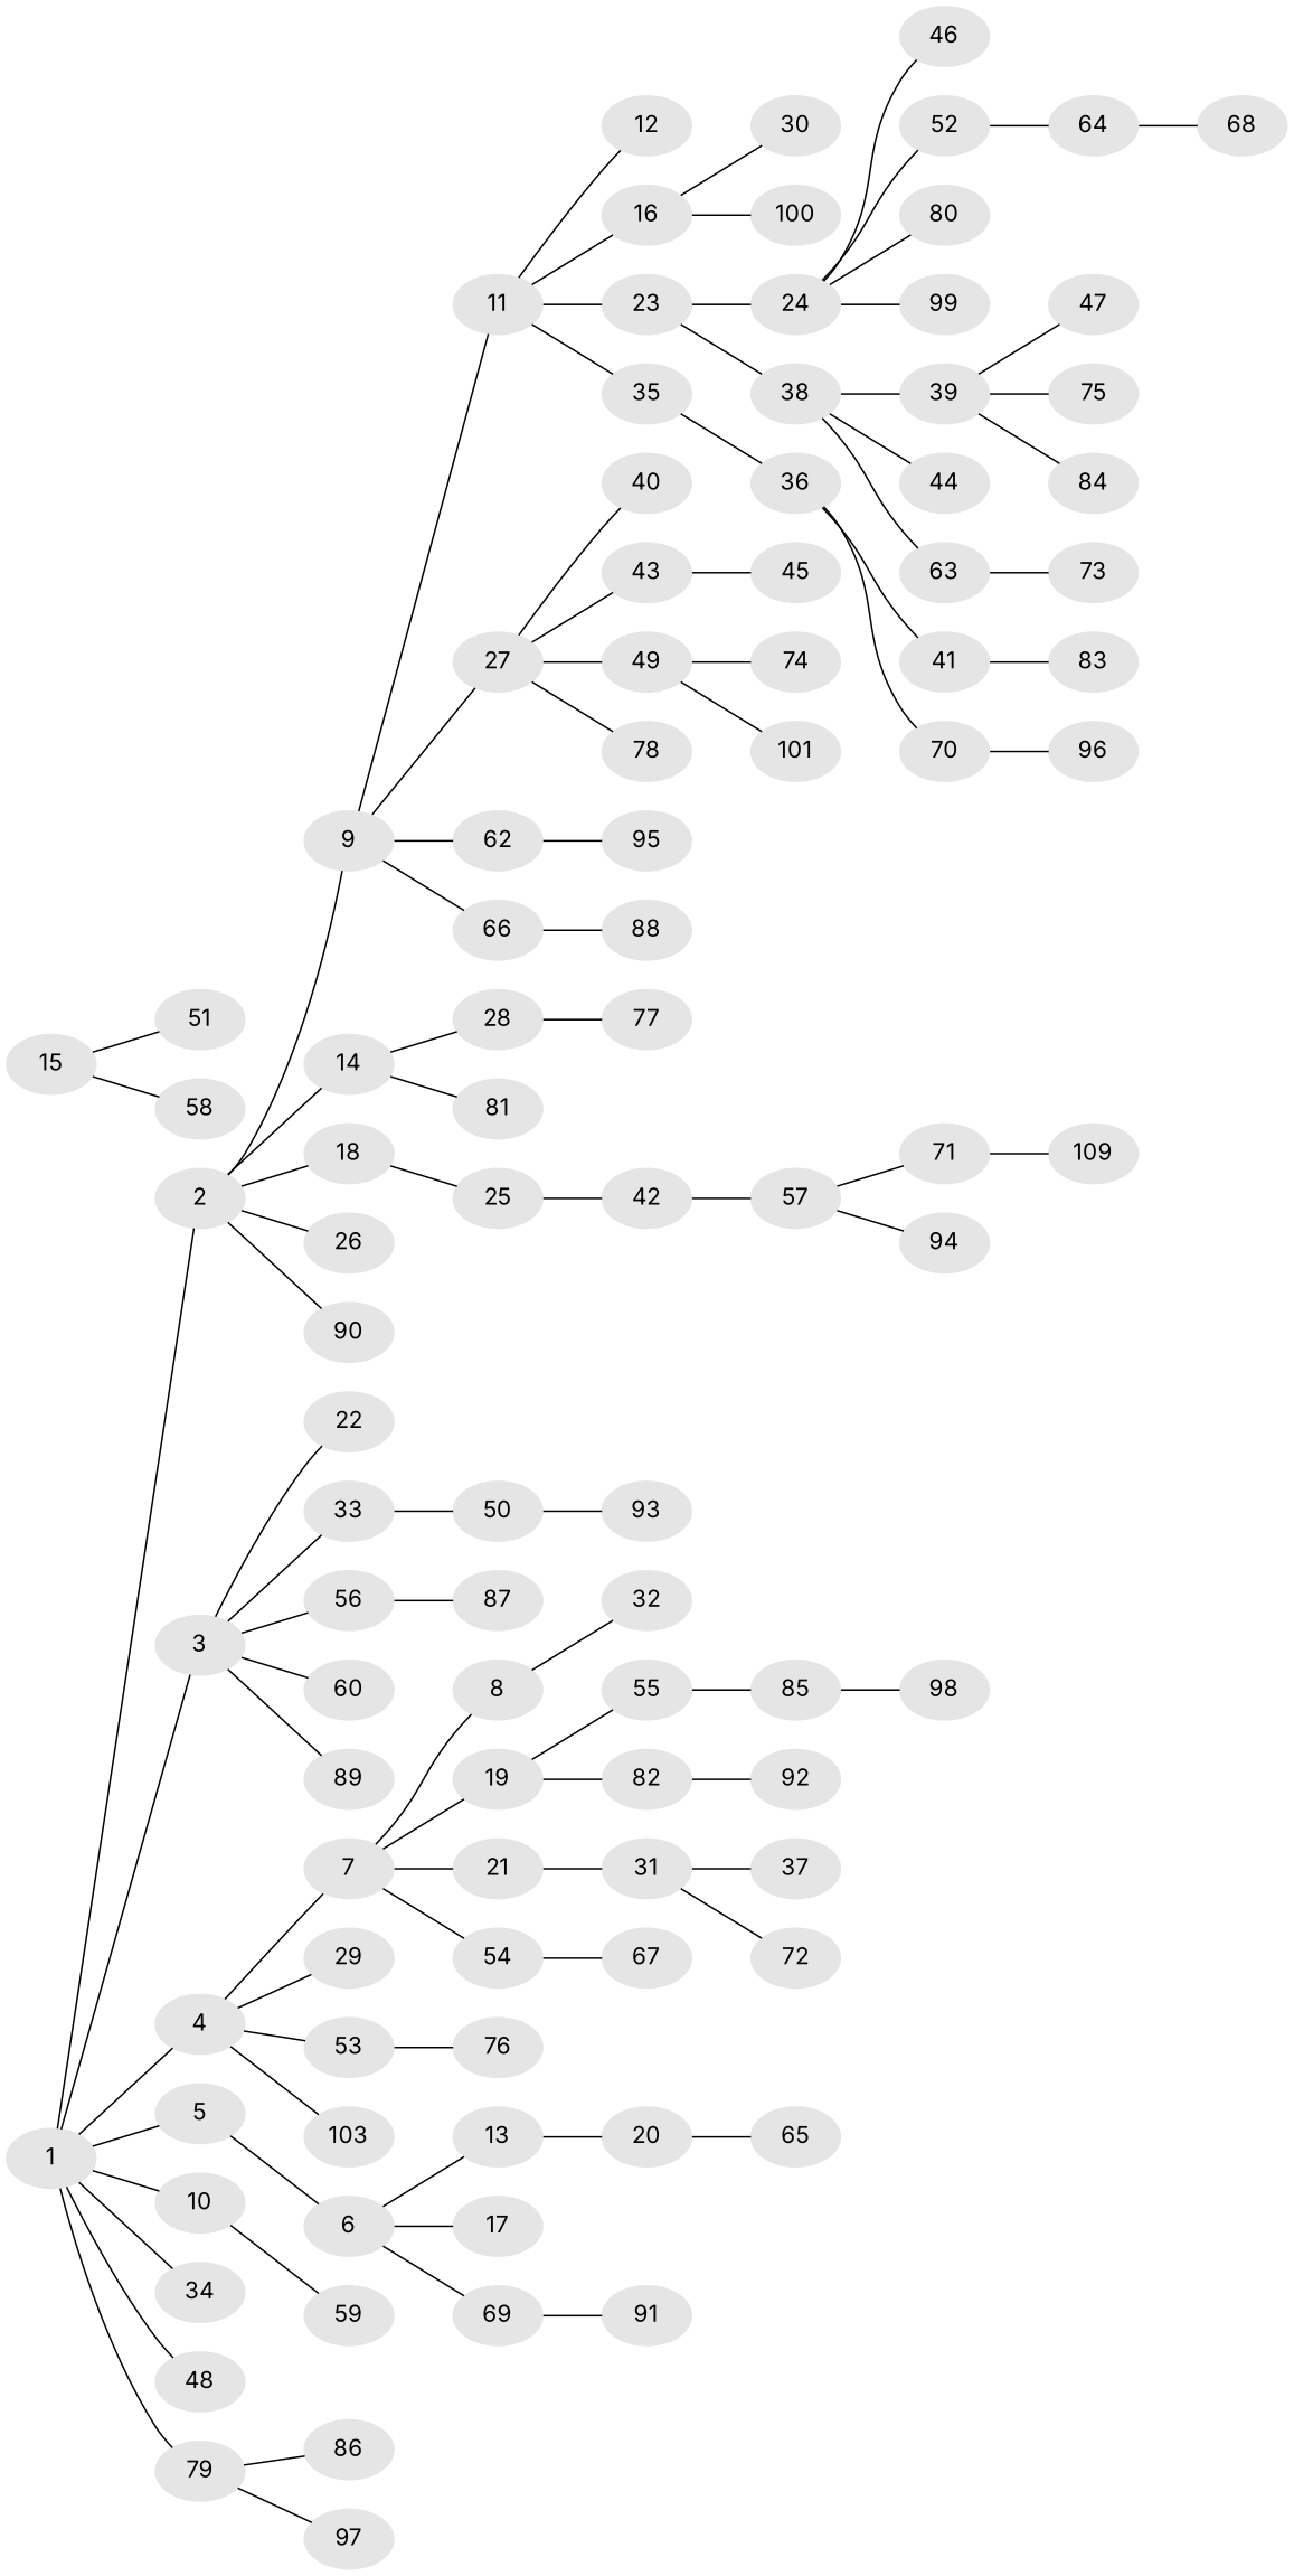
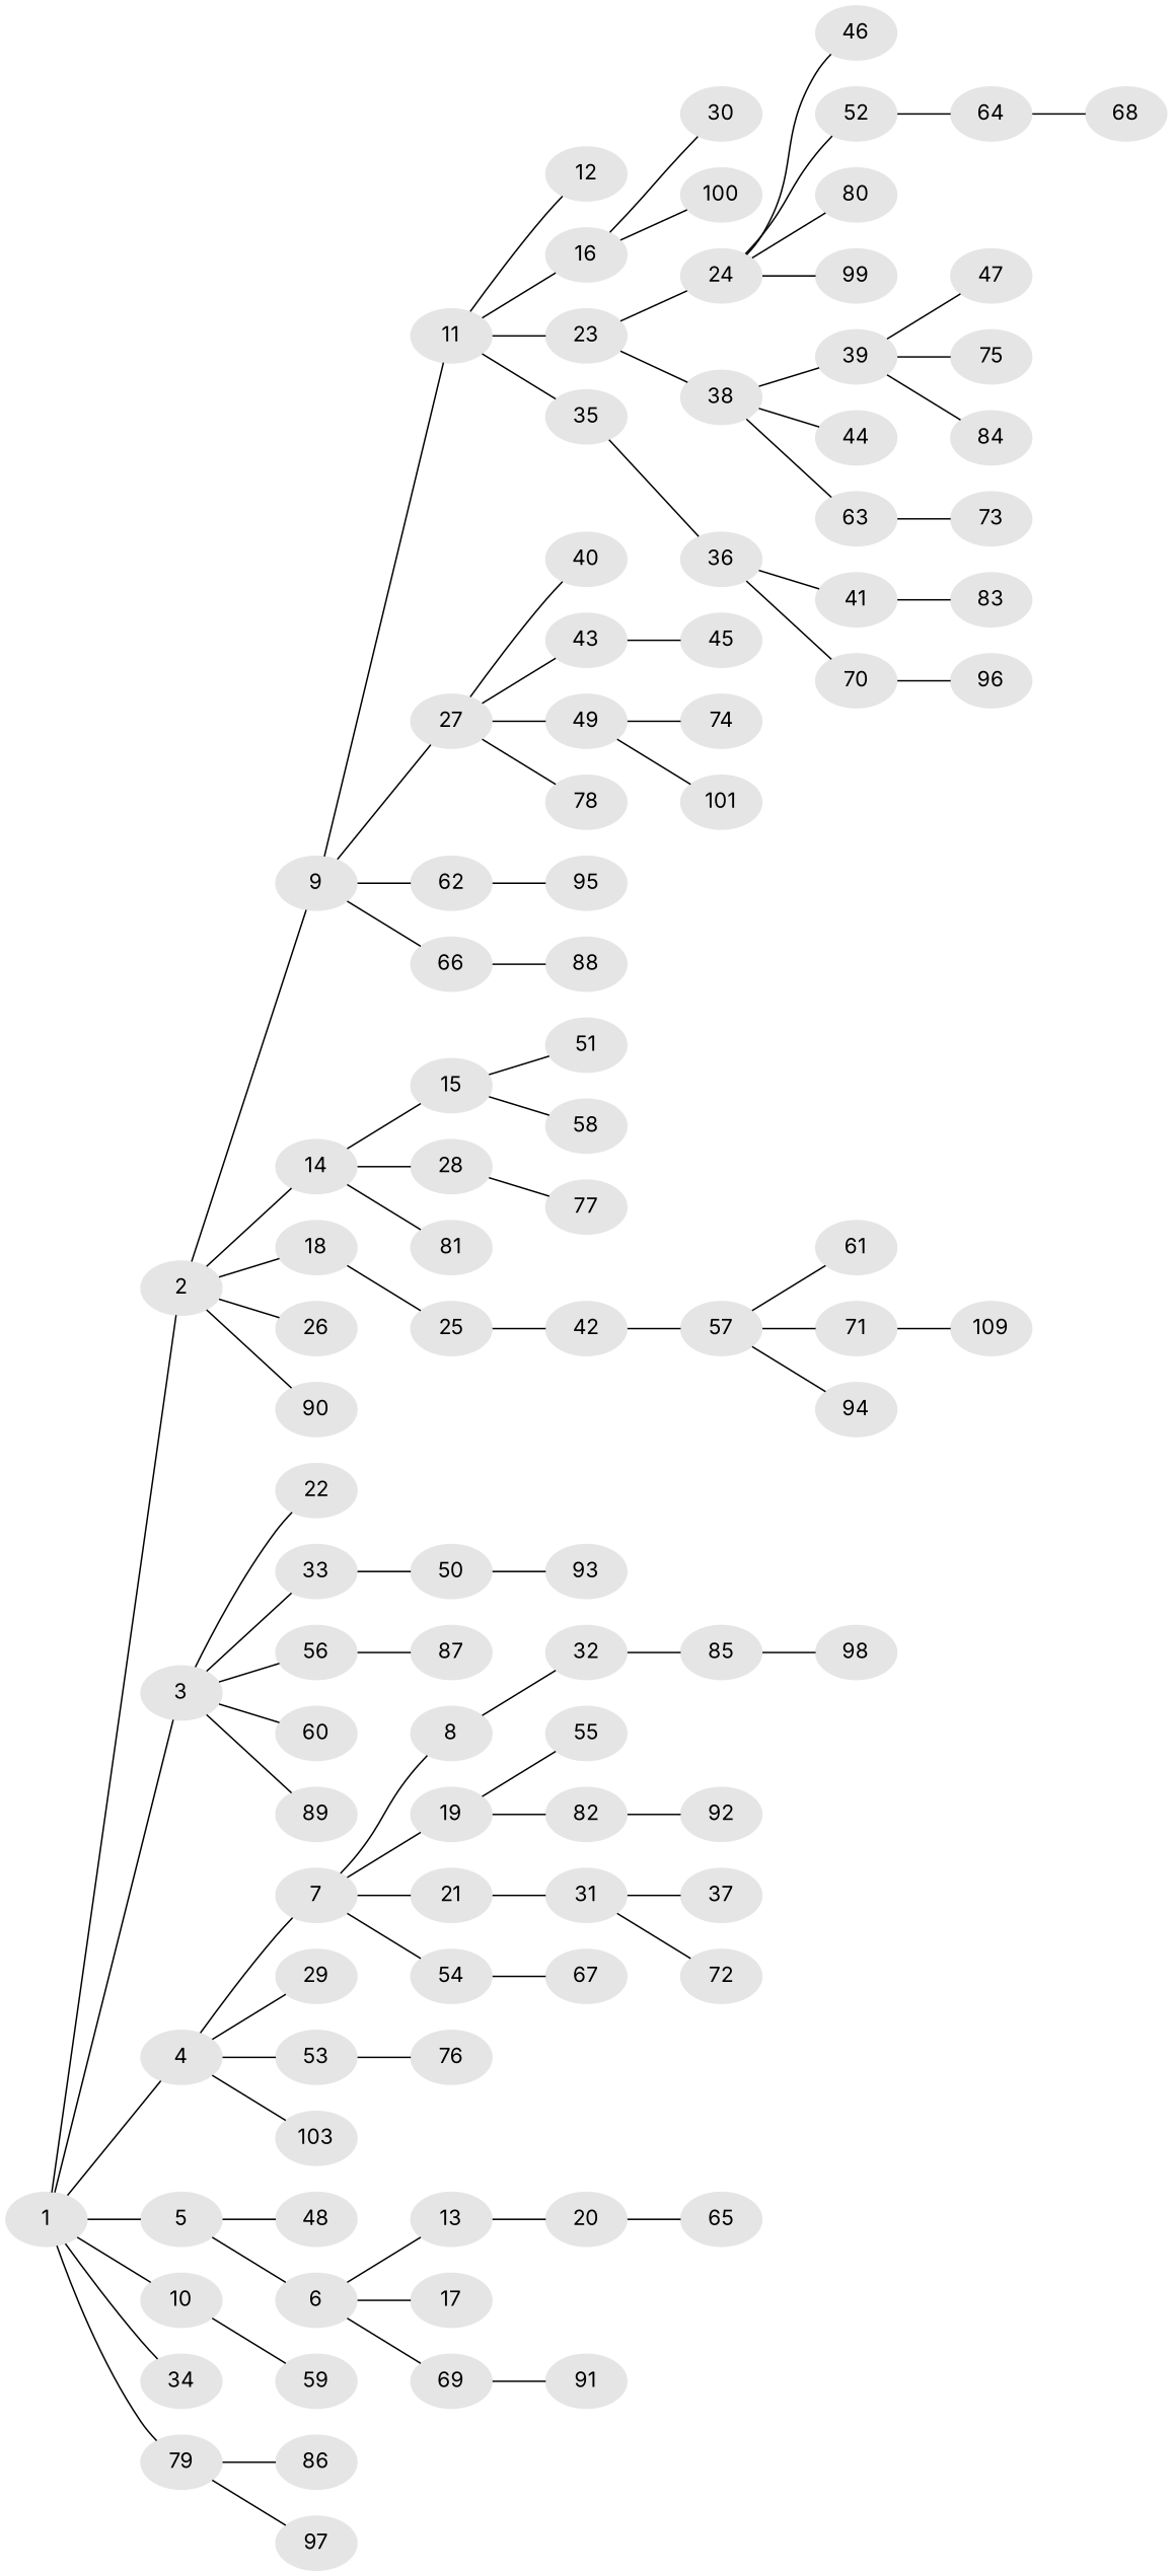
  graph {
    fontname=Inter
    rankdir=LR
    node [color=gray90 fontname=Inter style=filled]
    edge [fontname=Inter]
    1
    2
    3
    4
    5
    10
    34
    48
    79
    9
    14
    18
    26
    90
    22
    33
    56
    60
    89
    7
    29
    53
    103
    6
    59
    86
    97
    11
    27
    62
    66
    15
    28
    81
    25
    50
    87
    8
    19
    21
    54
    76
    13
    17
    69
    20
    91
    32
    55
    82
    31
    67
    12
    16
    23
    35
    40
    43
    49
    78
    95
    88
    30
    100
    24
    38
    36
    65
    51
    58
    77
    42
    85
    92
    37
    72
    46
    52
    80
    99
    39
    44
    63
    64
    57
    45
    74
    101
    93
    41
    70
    83
    96
    47
    75
    84
    73
+   61
    71
    94
    68
    98
    n103 [label=109]
    1 -- 2
    1 -- 3
    1 -- 4
    1 -- 5
    1 -- 10
    1 -- 34
-   1 -- 48
+   5 -- 48
    1 -- 79
    2 -- 9
    2 -- 14
    2 -- 18
    2 -- 26
    2 -- 90
    3 -- 22
    3 -- 33
    3 -- 56
    3 -- 60
    3 -- 89
    4 -- 7
    4 -- 29
    4 -- 53
    4 -- 103
    5 -- 6
    10 -- 59
    79 -- 86
    79 -- 97
    9 -- 11
    9 -- 27
    9 -- 62
    9 -- 66
+   14 -- 15
    14 -- 28
    14 -- 81
    18 -- 25
    33 -- 50
    56 -- 87
    7 -- 8
    7 -- 19
    7 -- 21
    7 -- 54
    53 -- 76
    6 -- 13
    6 -- 17
    6 -- 69
    11 -- 12
    11 -- 16
    11 -- 23
    11 -- 35
    27 -- 40
    27 -- 43
    27 -- 49
    27 -- 78
    62 -- 95
    66 -- 88
    15 -- 51
    15 -- 58
    28 -- 77
    25 -- 42
    50 -- 93
    8 -- 32
    19 -- 55
    19 -- 82
    21 -- 31
    54 -- 67
    13 -- 20
    69 -- 91
    20 -- 65
-   55 -- 85
+   32 -- 85
    82 -- 92
    31 -- 37
    31 -- 72
    16 -- 30
    16 -- 100
    23 -- 24
    23 -- 38
    35 -- 36
    43 -- 45
    49 -- 74
    49 -- 101
    24 -- 46
    24 -- 52
    24 -- 80
    24 -- 99
    38 -- 39
    38 -- 44
    38 -- 63
    36 -- 41
    36 -- 70
    42 -- 57
    85 -- 98
    52 -- 64
    39 -- 47
    39 -- 75
    39 -- 84
    63 -- 73
    64 -- 68
+   57 -- 61
    57 -- 71
    57 -- 94
    41 -- 83
    70 -- 96
    71 -- n103
  }
